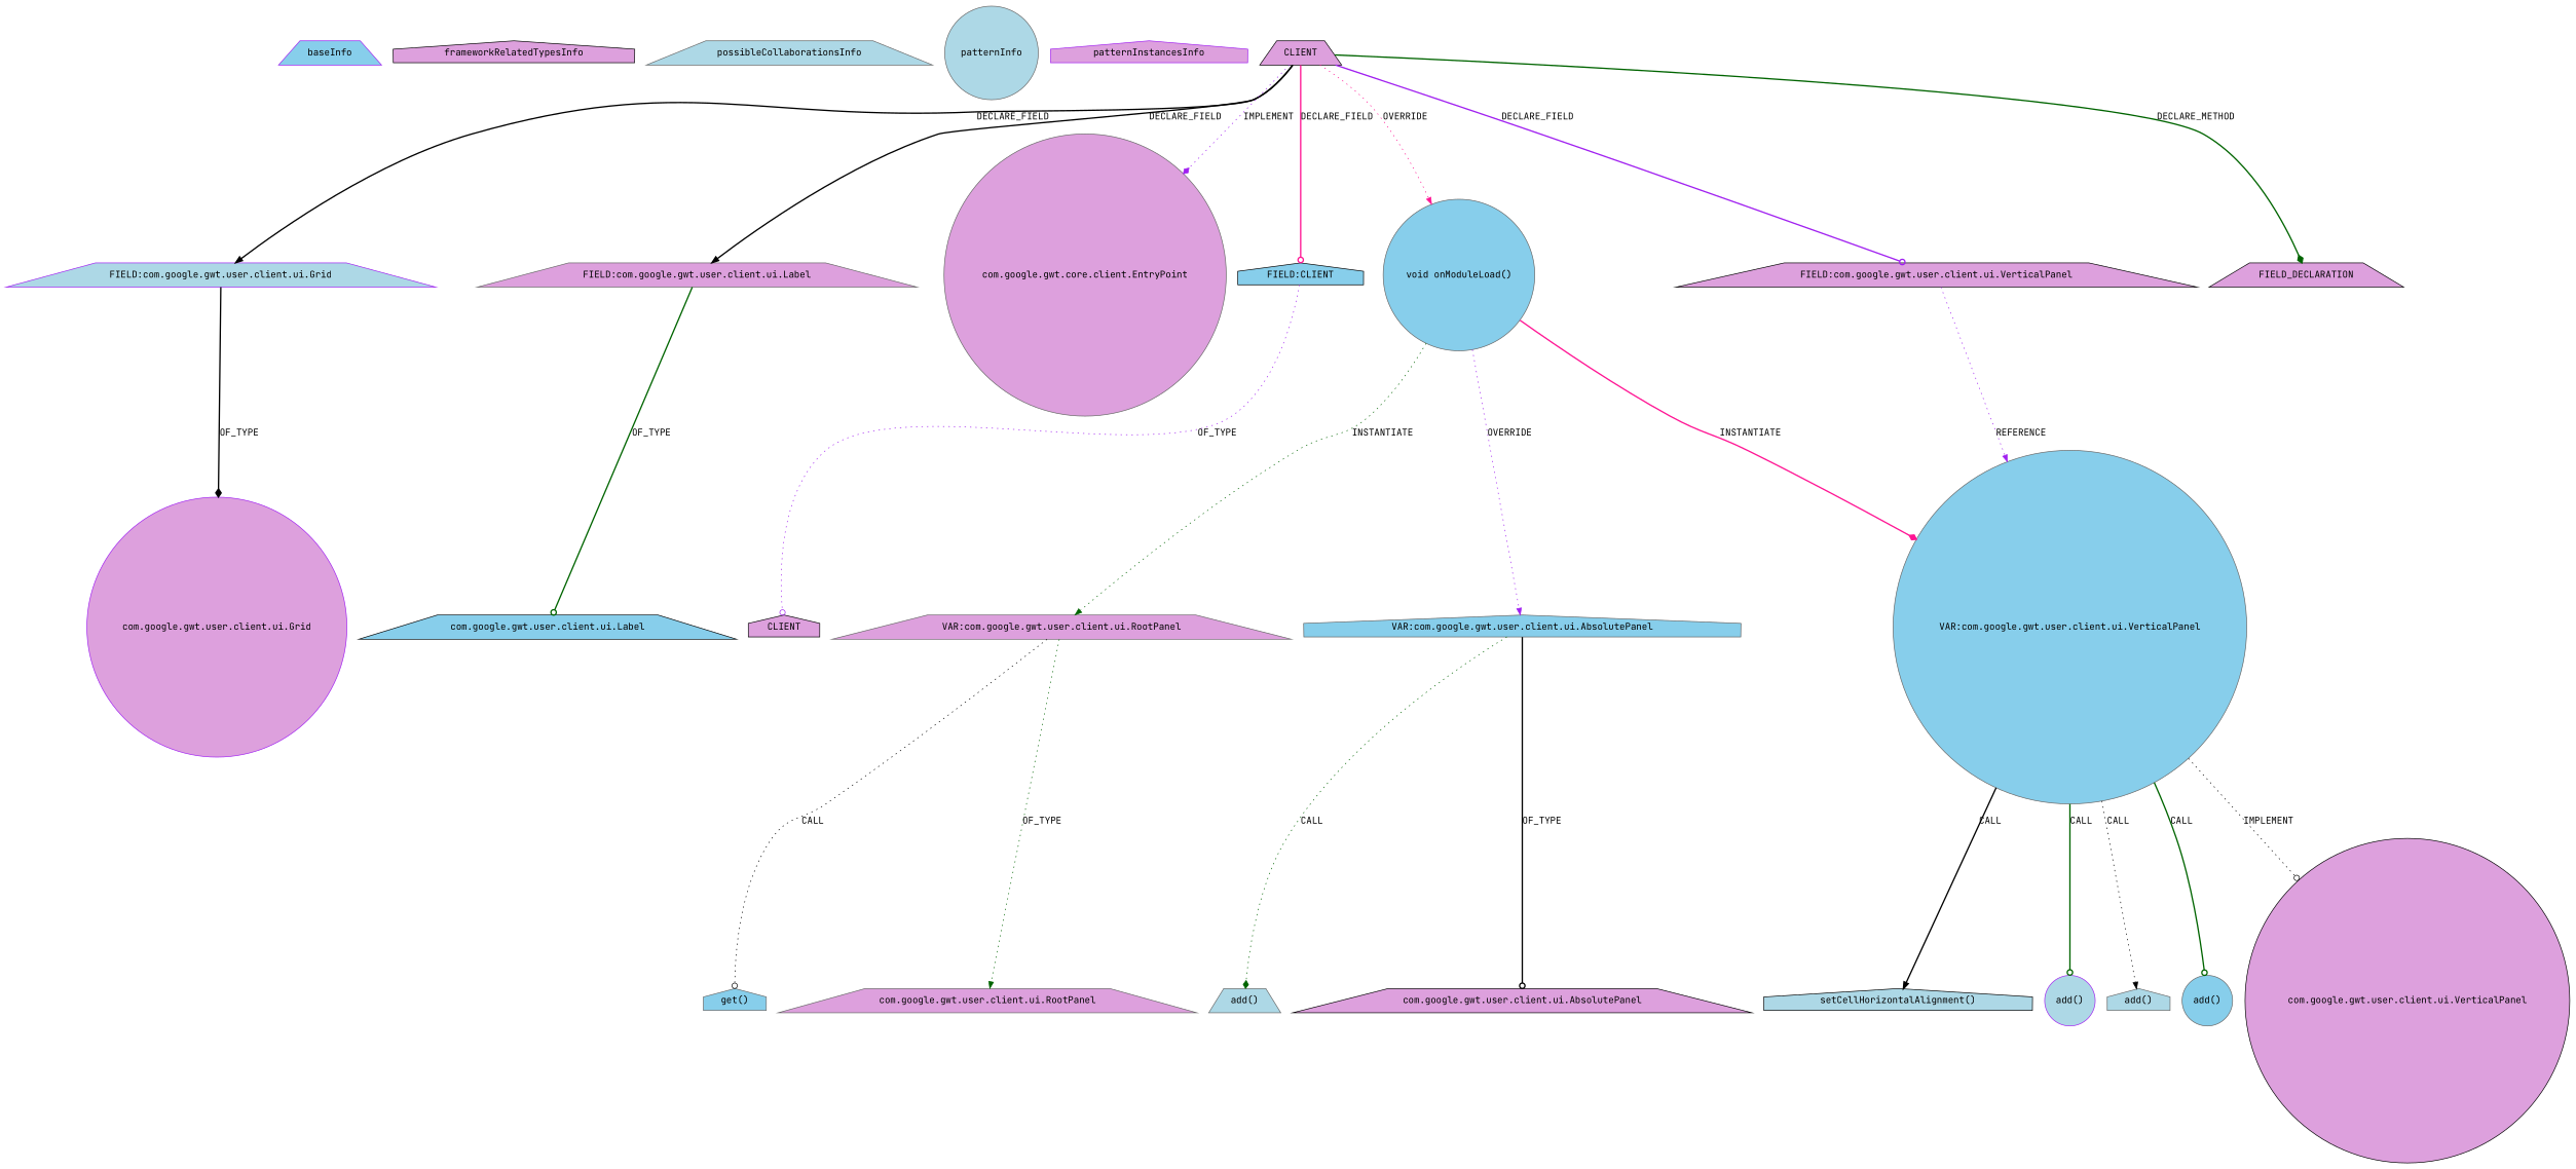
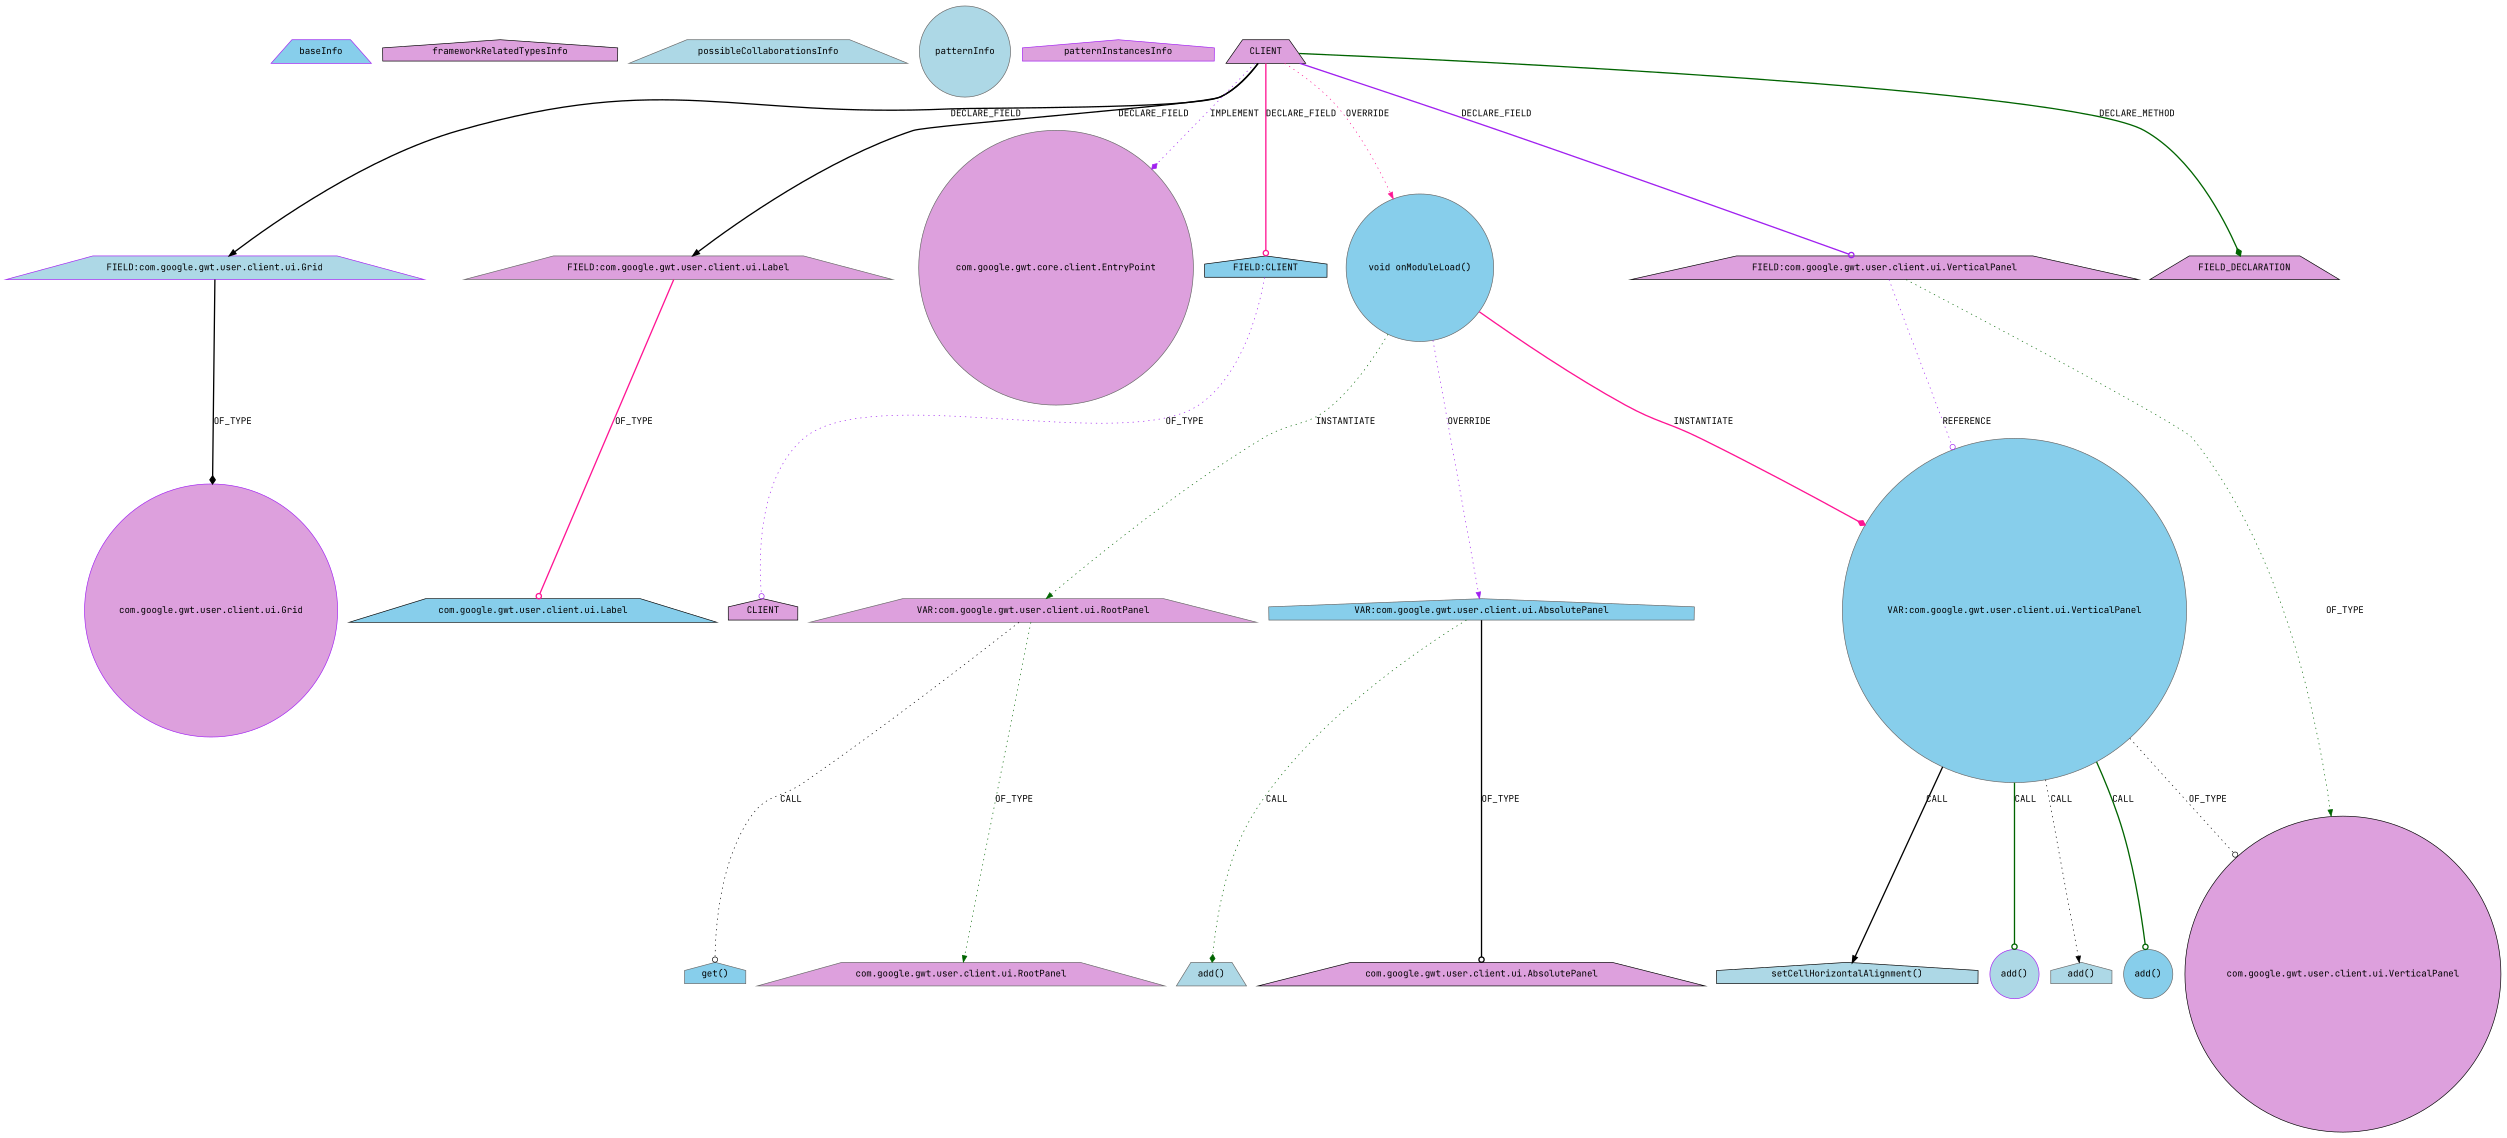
  digraph {
    fontname="JetBrains Mono"
    node [color=gray40 fillcolor=plum fontname="JetBrains Mono" shape=trapezium style=filled isFrameworkType=false vertexType=INSIDE_CALL]
    edge [arrowhead=odot color=black fontname="JetBrains Mono" style=bold]
    baseInfo [category=pattern color=purple fillcolor=skyblue graphId=1428 isAnonymous=false possibleRelation=false isFrameworkType="" vertexType=""]
    frameworkRelatedTypesInfo [0="com.google.gwt.core.client.EntryPoint" color=black shape=house isFrameworkType="" vertexType=""]
    possibleCollaborationsInfo [fillcolor=lightblue isFrameworkType="" vertexType=""]
    patternInfo [fillcolor=lightblue frequency=2.0 patternRootClient=0 shape=circle isFrameworkType="" vertexType=""]
    patternInstancesInfo [0="felype87-gwt~/felype87-gwt/gwt-master/Minefield/src/com/felype/minefield/client/Minefield.java~Minefield~1311" 1="GoogleCloudPlatform-appengine-gwtguestbook-namespaces-java~/GoogleCloudPlatform-appengine-gwtguestbook-namespaces-java/appengine-gwtguestbook-namespaces-java-master/src/com/google/gwt/sample/gwtguestbook/client/Guestbook.java~Guestbook~156" color=purple shape=house isFrameworkType="" vertexType=""]
    n6 [color=purple fillcolor=lightblue label="FIELD:com.google.gwt.user.client.ui.Grid" vertexType=FIELD_DECLARATION]
    n7 [color=purple label="com.google.gwt.user.client.ui.Grid" shape=circle vertexType=FRAMEWORK_CLASS_TYPE]
    n8 [color=black label=CLIENT vertexType=ROOT_CLIENT_CLASS_DECLARATION]
    n9 [label="FIELD:com.google.gwt.user.client.ui.Label" vertexType=FIELD_DECLARATION]
    n10 [label="com.google.gwt.core.client.EntryPoint" shape=circle vertexType=FRAMEWORK_INTERFACE_TYPE]
    n11 [color=black fillcolor=skyblue label="FIELD:CLIENT" shape=house vertexType=FIELD_DECLARATION]
    n12 [fillcolor=skyblue label="void onModuleLoad()" shape=circle vertexType=OVERRIDING_METHOD_DECLARATION]
    n13 [color=black label="FIELD:com.google.gwt.user.client.ui.VerticalPanel" vertexType=FIELD_DECLARATION]
    n14 [color=black label=FIELD_DECLARATION vertexType=CLIENT_METHOD_DECLARATION]
    n15 [color=black fillcolor=skyblue label="com.google.gwt.user.client.ui.Label" vertexType=FRAMEWORK_CLASS_TYPE]
    n16 [color=black label=CLIENT shape=house vertexType=REFERENCE_CLIENT_CLASS_DECLARATION]
    n17 [fillcolor=skyblue label="VAR:com.google.gwt.user.client.ui.VerticalPanel" shape=circle vertexType=VARIABLE_EXPRESION]
    n18 [fillcolor=skyblue label="VAR:com.google.gwt.user.client.ui.AbsolutePanel" shape=house vertexType=VARIABLE_EXPRESION]
    n19 [label="VAR:com.google.gwt.user.client.ui.RootPanel" vertexType=VARIABLE_EXPRESION]
    n20 [color=black label="com.google.gwt.user.client.ui.VerticalPanel" shape=circle vertexType=FRAMEWORK_CLASS_TYPE]
    n21 [color=black fillcolor=lightblue label="setCellHorizontalAlignment()" shape=house]
    n22 [color=purple fillcolor=lightblue label="add()" shape=circle]
    n23 [fillcolor=lightblue label="add()" shape=house]
    n24 [fillcolor=skyblue label="add()" shape=circle]
    n25 [color=black label="com.google.gwt.user.client.ui.AbsolutePanel" vertexType=FRAMEWORK_CLASS_TYPE]
    n26 [fillcolor=lightblue label="add()"]
    n27 [label="com.google.gwt.user.client.ui.RootPanel" vertexType=FRAMEWORK_CLASS_TYPE]
    n28 [fillcolor=skyblue label="get()" shape=house]
    n6 -> n7 [arrowhead=diamond label=OF_TYPE]
    n8 -> n6 [arrowhead=normal label=DECLARE_FIELD]
    n8 -> n9 [arrowhead=normal label=DECLARE_FIELD]
    n8 -> n10 [arrowhead=diamond color=purple label=IMPLEMENT style=dotted]
    n8 -> n11 [color=deeppink label=DECLARE_FIELD]
    n8 -> n12 [arrowhead=normal color=deeppink label=OVERRIDE style=dotted]
    n8 -> n13 [color=purple label=DECLARE_FIELD]
    n8 -> n14 [arrowhead=diamond color=darkgreen label=DECLARE_METHOD]
-   n9 -> n15 [color=darkgreen label=OF_TYPE]
+   n9 -> n15 [color=deeppink label=OF_TYPE]
    n11 -> n16 [color=purple label=OF_TYPE style=dotted]
    n12 -> n17 [arrowhead=diamond color=deeppink label=INSTANTIATE]
    n12 -> n18 [arrowhead=normal color=purple label=OVERRIDE style=dotted]
    n12 -> n19 [arrowhead=normal color=darkgreen label=INSTANTIATE style=dotted]
-   n13 -> n17 [arrowhead=normal color=purple label=REFERENCE style=dotted]
-   n17 -> n20 [label=IMPLEMENT style=dotted]
+   n13 -> n17 [color=purple label=REFERENCE style=dotted]
+   n13 -> n20 [arrowhead=normal color=darkgreen label=OF_TYPE style=dotted]
+   n17 -> n20 [label=OF_TYPE style=dotted]
    n17 -> n21 [arrowhead=normal label=CALL]
    n17 -> n22 [color=darkgreen label=CALL]
    n17 -> n23 [arrowhead=normal label=CALL style=dotted]
    n17 -> n24 [color=darkgreen label=CALL]
    n18 -> n25 [label=OF_TYPE]
    n18 -> n26 [arrowhead=diamond color=darkgreen label=CALL style=dotted]
    n19 -> n27 [arrowhead=normal color=darkgreen label=OF_TYPE style=dotted]
    n19 -> n28 [label=CALL style=dotted]
  }
